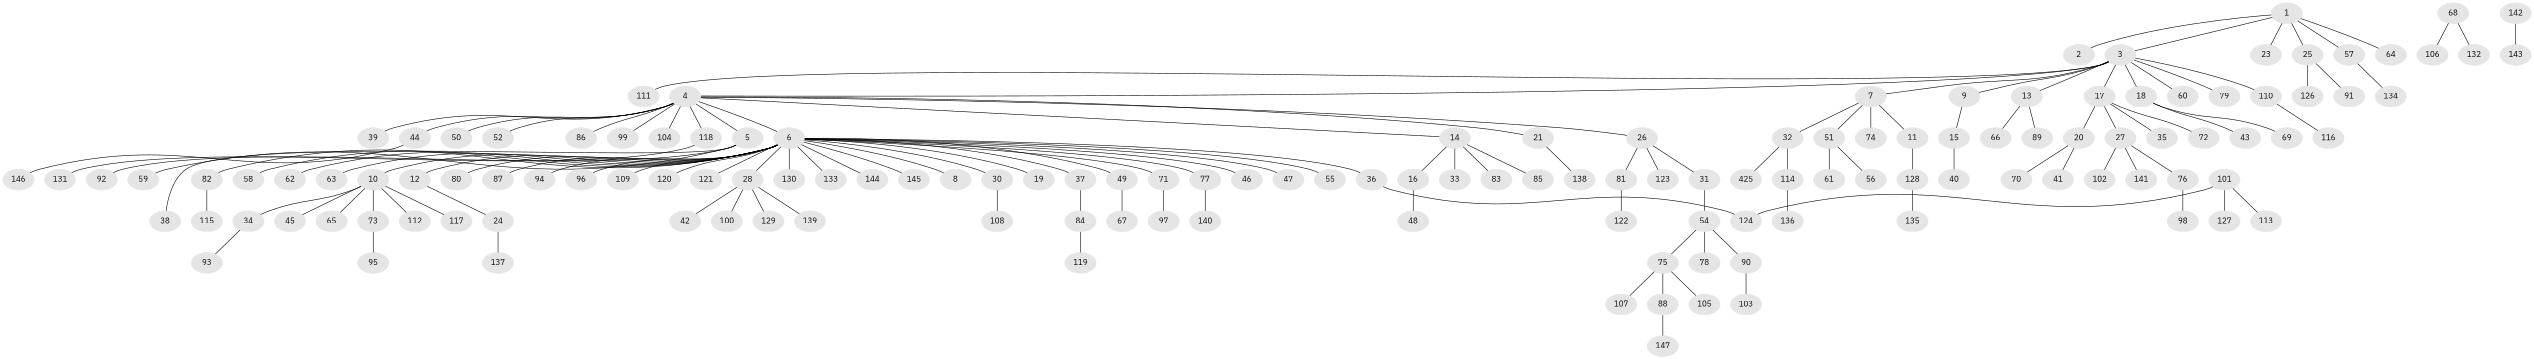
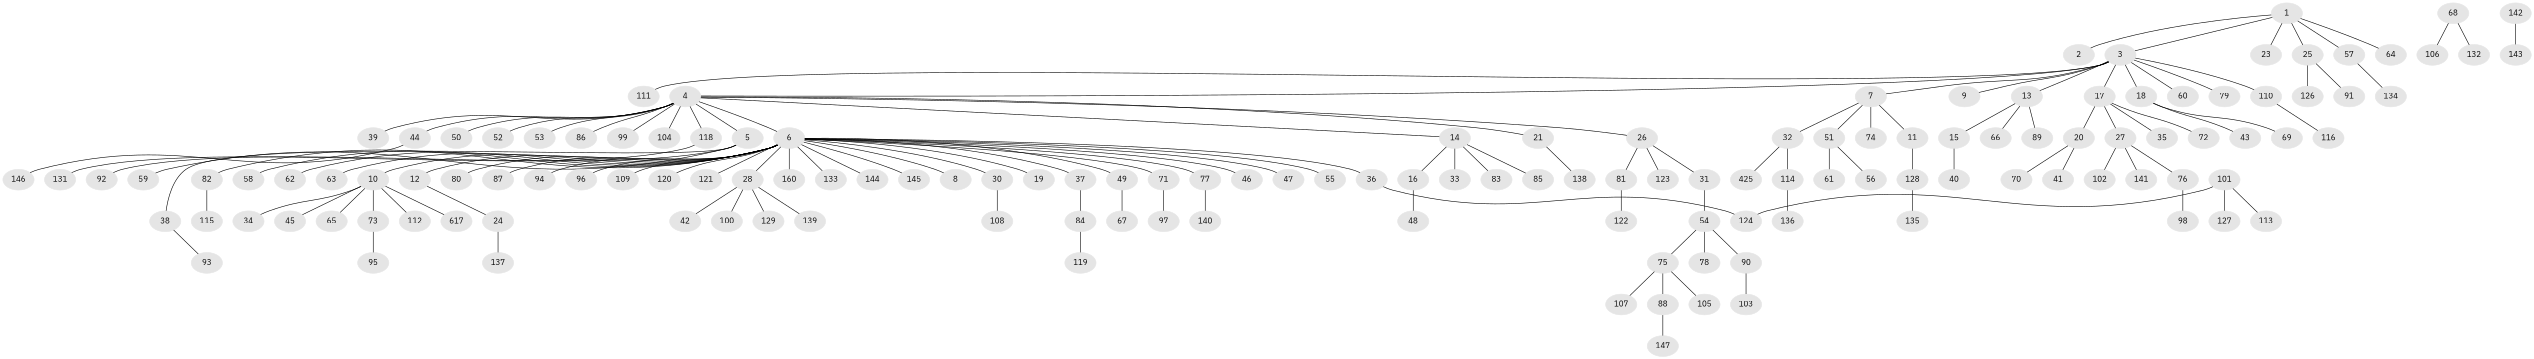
  graph {
    fontname="IBM Plex Sans"
    node [color=gray90 fontname="IBM Plex Sans" style=filled]
    edge [fontname="IBM Plex Sans"]
    1
    2
    3
    23
    25
    57
    64
    4
    7
    9
    13
    17
    18
    60
    79
    110
    111
    91
    126
    134
    68
    106
    132
    5
    6
    14
    21
    26
    39
    44
    50
    52
+   53
    86
    99
    104
    118
    11
    32
    51
    74
    15
    66
    89
    20
    27
    35
    72
    43
    69
    116
    38
    59
    92
    8
    10
    12
    19
    28
    30
    36
    37
    46
    47
    49
    55
    58
    62
    63
    71
    77
    80
    82
    87
    94
    96
    109
    120
    121
-   130
+   130 [label=160]
    133
    144
    145
    16
    33
    83
    85
    138
    31
    81
    123
    146
    131
    93
    34
    45
    65
    73
    112
-   117
+   117 [label=617]
    24
    42
    100
    129
    139
    108
    124
    84
    67
    97
    140
    115
    128
    114
    n115 [label=425]
    56
    61
    95
    135
    137
    40
    48
    41
    70
    76
    102
    141
    142
    143
    54
    122
    98
    75
    78
    90
    136
    101
    113
    127
    119
    88
    105
    107
    103
    147
    1 -- 2
    1 -- 3
    1 -- 23
    1 -- 25
    1 -- 57
    1 -- 64
    3 -- 4
    3 -- 7
    3 -- 9
    3 -- 13
    3 -- 17
    3 -- 18
    3 -- 60
    3 -- 79
    3 -- 110
    3 -- 111
    25 -- 91
    25 -- 126
    57 -- 134
    4 -- 5
    4 -- 6
    4 -- 14
    4 -- 21
    4 -- 26
    4 -- 39
    4 -- 44
    4 -- 50
    4 -- 52
+   4 -- 53
    4 -- 86
    4 -- 99
    4 -- 104
    4 -- 118
    7 -- 11
    7 -- 32
    7 -- 51
    7 -- 74
-   9 -- 15
+   13 -- 15
    13 -- 66
    13 -- 89
    17 -- 20
    17 -- 27
    17 -- 35
    17 -- 72
    18 -- 43
    18 -- 69
    110 -- 116
    68 -- 106
    68 -- 132
    5 -- 38
    5 -- 59
    5 -- 92
    6 -- 8
    6 -- 10
    6 -- 12
    6 -- 19
    6 -- 28
    6 -- 30
    6 -- 36
    6 -- 37
    6 -- 46
    6 -- 47
    6 -- 49
    6 -- 55
    6 -- 58
    6 -- 62
    6 -- 63
    6 -- 71
    6 -- 77
    6 -- 80
    6 -- 82
    6 -- 87
    6 -- 94
    6 -- 96
    6 -- 109
    6 -- 120
    6 -- 121
    6 -- 130
    6 -- 133
    6 -- 144
    6 -- 145
    14 -- 16
    14 -- 33
    14 -- 83
    14 -- 85
    21 -- 138
    26 -- 31
    26 -- 81
    26 -- 123
    44 -- 146
    118 -- 131
    11 -- 128
    32 -- 114
    32 -- n115
    51 -- 56
    51 -- 61
    15 -- 40
    20 -- 41
    20 -- 70
    27 -- 76
    27 -- 102
    27 -- 141
-   34 -- 93
+   38 -- 93
    10 -- 34
    10 -- 45
    10 -- 65
    10 -- 73
    10 -- 112
    10 -- 117
    12 -- 24
    28 -- 42
    28 -- 100
    28 -- 129
    28 -- 139
    30 -- 108
    36 -- 124
    37 -- 84
    49 -- 67
    71 -- 97
    77 -- 140
    82 -- 115
    16 -- 48
    31 -- 54
    81 -- 122
    73 -- 95
    24 -- 137
    84 -- 119
    128 -- 135
    114 -- 136
    76 -- 98
    142 -- 143
    54 -- 75
    54 -- 78
    54 -- 90
    75 -- 88
    75 -- 105
    75 -- 107
    90 -- 103
    101 -- 124
    101 -- 113
    101 -- 127
    88 -- 147
  }
